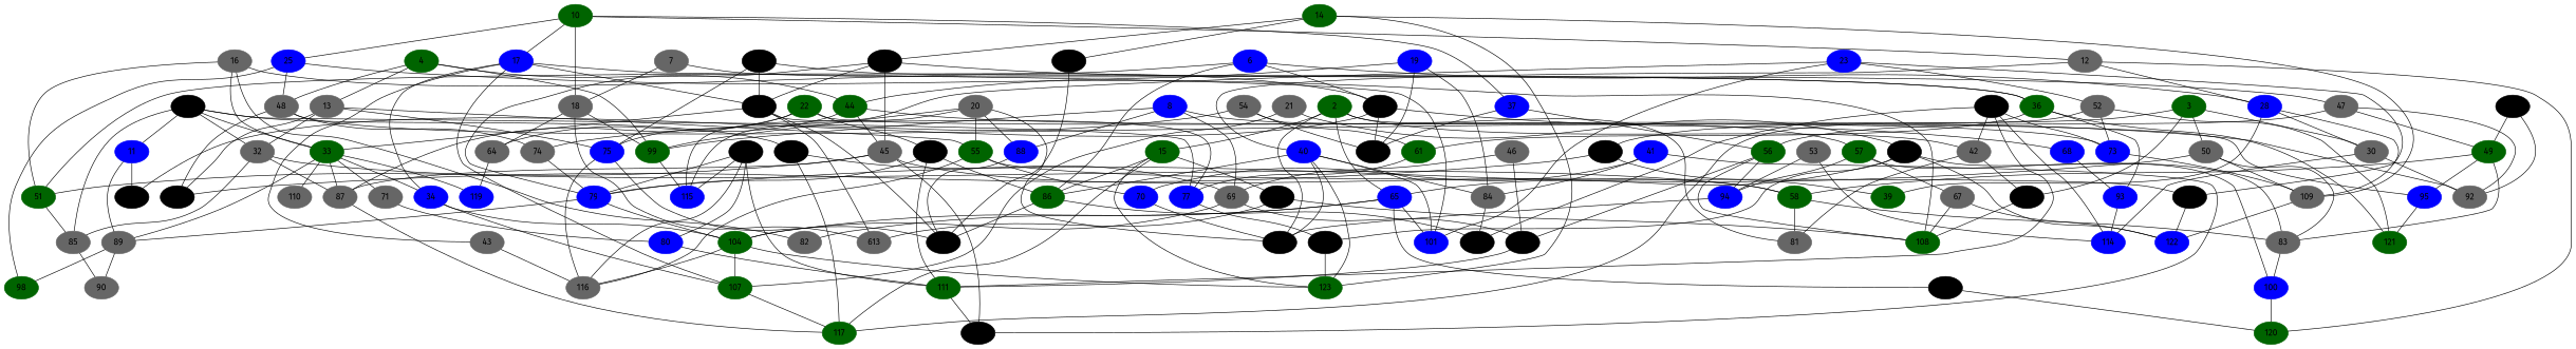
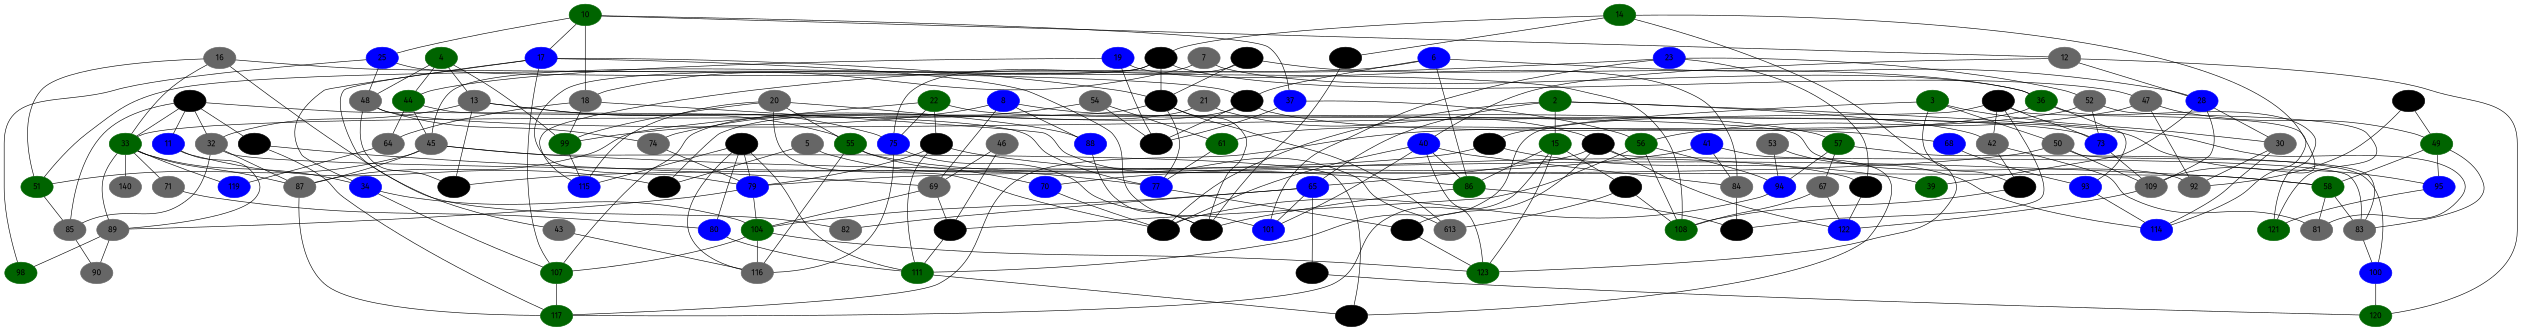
  graph {
    fontname="Fira Sans"
    node [color=gray40 fontname="Fira Sans" style=filled]
    edge [fontname="Fira Sans"]
    1 [color=black]
    27 [color=black]
    36 [color=darkgreen]
    75 [color=blue]
    77 [color=blue]
    33 [color=darkgreen]
    n7 [label=613]
    91 [color=black]
    61 [color=darkgreen]
    93 [color=blue]
    121 [color=darkgreen]
    116
    2 [color=darkgreen]
    15 [color=darkgreen]
    42
    65 [color=blue]
    81
    97 [color=black]
    86 [color=darkgreen]
    123 [color=darkgreen]
    103 [color=black]
    117 [color=darkgreen]
    78 [color=black]
    82
    101 [color=blue]
    104 [color=darkgreen]
    96 [color=black]
    3 [color=darkgreen]
    30
    38 [color=black]
    50
    92
    114 [color=blue]
    59 [color=black]
    39 [color=darkgreen]
    109
    79 [color=blue]
    83
    108 [color=darkgreen]
    4 [color=darkgreen]
    13
    44 [color=darkgreen]
    48
    99 [color=darkgreen]
    32
    55 [color=darkgreen]
    64
    45
    73 [color=blue]
    74
    115 [color=blue]
+   5
    118 [color=black]
    106 [color=black]
    6 [color=blue]
    28 [color=blue]
    51 [color=darkgreen]
    66 [color=black]
    85
    76 [color=black]
    68 [color=blue]
    105 [color=black]
    7
    18
    8 [color=blue]
    57 [color=darkgreen]
    69
    88 [color=blue]
    94 [color=blue]
    67
    100 [color=blue]
    102 [color=black]
    9 [color=black]
    11 [color=blue]
    31 [color=black]
    89
    87
    58 [color=darkgreen]
-   110
+   110 [label=140]
    34 [color=blue]
    71
    119 [color=blue]
    90
    10 [color=darkgreen]
    12
    17 [color=blue]
    25 [color=blue]
    37 [color=blue]
    40 [color=blue]
    120 [color=darkgreen]
    43
    107 [color=darkgreen]
    98 [color=darkgreen]
    56 [color=darkgreen]
    84
    63 [color=black]
    70 [color=blue]
    14 [color=darkgreen]
    24 [color=black]
    62 [color=black]
    47
    122 [color=blue]
    16
    19 [color=blue]
    20
    21
    60 [color=black]
    22 [color=darkgreen]
    72 [color=black]
    95 [color=blue]
    111 [color=darkgreen]
    23 [color=blue]
    52
    112 [color=black]
    49 [color=darkgreen]
    26 [color=black]
    29 [color=black]
    80 [color=blue]
    35 [color=black]
    41 [color=blue]
    46
    53
    54
    1 -- 27
    1 -- 36
    1 -- 75
    27 -- 77
    27 -- 33
    27 -- n7
    27 -- 91
    36 -- 61
    36 -- 93
    36 -- 121
    75 -- 91
    75 -- 116
    77 -- 106
    33 -- 89
    33 -- 87
    33 -- 110
    33 -- 34
    33 -- 71
    33 -- 119
    61 -- 77
    93 -- 114
    2 -- 15
    2 -- 42
    2 -- 65
    2 -- 81
    2 -- 97
    15 -- 86
    15 -- 123
    15 -- 103
    15 -- 117
    42 -- 81
    42 -- 78
    65 -- 82
    65 -- 101
    65 -- 104
    65 -- 96
    86 -- 91
    86 -- 105
    103 -- n7
    103 -- 108
    78 -- 108
    104 -- 116
    104 -- 123
    104 -- 107
    96 -- 120
    3 -- 78
    3 -- 30
    3 -- 38
    3 -- 50
    30 -- 92
    30 -- 114
    38 -- 59
    38 -- 39
    50 -- 109
    50 -- 79
    50 -- 83
    109 -- 122
    79 -- 104
    79 -- 89
    83 -- 100
    4 -- 13
    4 -- 44
    4 -- 48
    4 -- 99
    13 -- 75
    13 -- 59
    13 -- 32
    13 -- 55
    44 -- 92
    44 -- 64
    44 -- 45
    48 -- 59
    48 -- 73
    48 -- 74
    99 -- 115
    32 -- 85
    32 -- 87
    32 -- 58
    55 -- 116
    55 -- 63
    55 -- 70
    64 -- 119
    45 -- 51
    45 -- 87
    45 -- 58
    45 -- 112
    73 -- 109
    74 -- 79
+   5 -- 77
+   5 -- 118
    106 -- 123
    6 -- 86
    6 -- 28
    6 -- 51
    6 -- 66
    28 -- 30
    28 -- 39
    28 -- 109
    51 -- 85
    66 -- 118
    66 -- 76
    66 -- 68
    85 -- 90
    68 -- 93
    7 -- 36
    7 -- 18
    18 -- n7
    18 -- 99
    18 -- 64
    8 -- 99
    8 -- 57
    8 -- 69
    8 -- 88
    57 -- 94
    57 -- 67
    57 -- 100
    69 -- 104
    69 -- 102
    88 -- 91
    94 -- 97
    67 -- 108
    67 -- 122
    100 -- 120
    102 -- 111
    9 -- 77
    9 -- 33
    9 -- 32
    9 -- 85
    9 -- 11
    9 -- 31
    11 -- 118
    11 -- 89
    31 -- 117
    31 -- 69
    89 -- 90
    89 -- 98
    87 -- 117
    58 -- 81
    58 -- 83
    34 -- 104
    34 -- 107
    71 -- 80
    10 -- 18
    10 -- 12
    10 -- 17
    10 -- 25
    10 -- 37
    12 -- 28
    12 -- 40
    12 -- 120
    17 -- 27
    17 -- 101
    17 -- 34
    17 -- 43
    17 -- 107
    25 -- 108
    25 -- 48
    25 -- 98
    37 -- 76
    37 -- 56
    40 -- 97
    40 -- 86
    40 -- 123
    40 -- 101
    40 -- 84
    43 -- 116
    107 -- 117
    56 -- 108
    56 -- 94
    56 -- 102
    84 -- 105
    63 -- 122
    70 -- 97
    14 -- 123
    14 -- 109
    14 -- 24
    14 -- 62
    24 -- 27
    24 -- 79
    24 -- 45
    24 -- 47
    62 -- 91
    47 -- 92
    47 -- 56
    47 -- 49
    16 -- 33
    16 -- 82
    16 -- 51
    16 -- 66
    19 -- 44
    19 -- 76
    19 -- 84
    20 -- 97
    20 -- 99
    20 -- 55
    20 -- 115
    20 -- 88
    21 -- 107
    21 -- 60
    60 -- 65
    60 -- 83
    60 -- 106
    60 -- 122
    22 -- 75
    22 -- 87
    22 -- 72
    22 -- 95
    72 -- 86
    72 -- 79
    72 -- 111
    95 -- 121
    111 -- 112
    23 -- 101
    23 -- 115
    23 -- 63
    23 -- 52
    52 -- 121
    52 -- 117
    52 -- 73
    49 -- 83
    49 -- 58
    49 -- 95
    26 -- 92
    26 -- 49
    29 -- 116
    29 -- 79
    29 -- 115
    29 -- 111
    29 -- 80
    80 -- 111
    35 -- 42
    35 -- 114
    35 -- 73
    35 -- 105
    35 -- 111
    41 -- 84
    41 -- 70
    41 -- 112
    46 -- 69
    46 -- 102
    53 -- 114
    53 -- 94
    54 -- 61
    54 -- 74
    54 -- 76
  }
